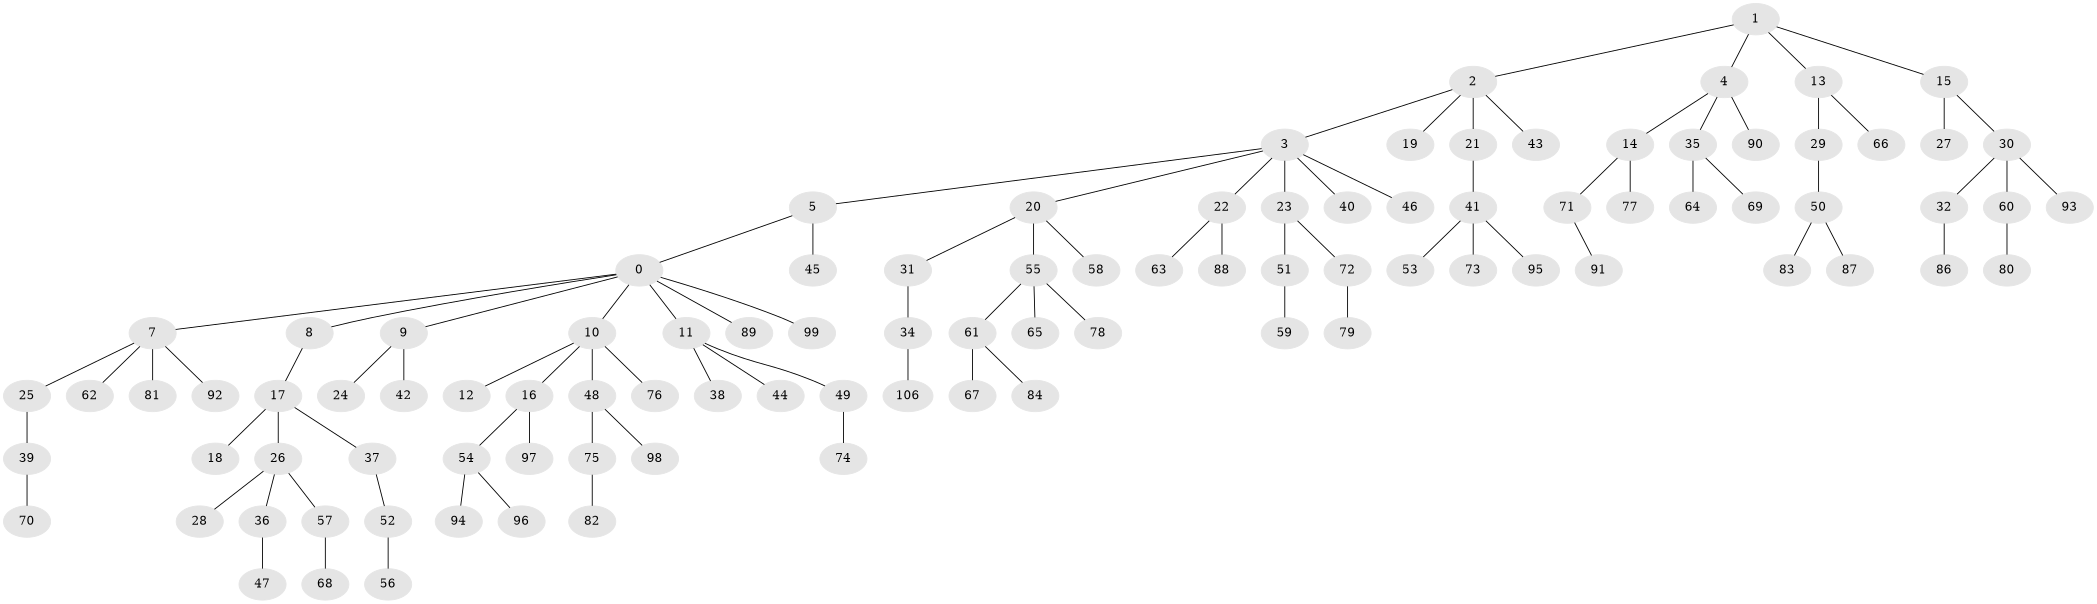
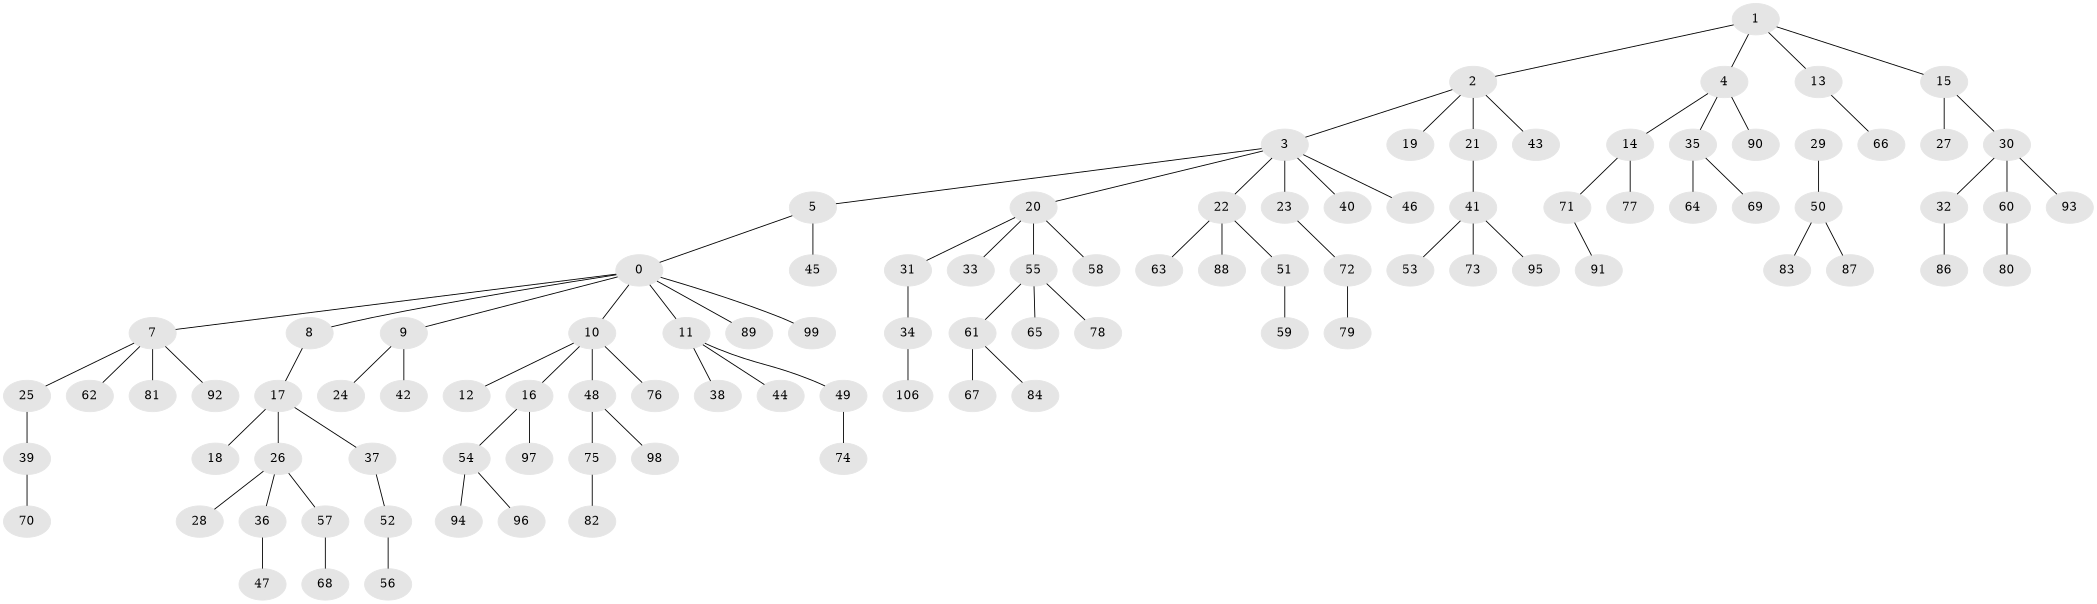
  graph {
    node [color=gray90 style=filled]
    1
    2
    4
    13
    15
    3
    19
    21
    43
    14
    35
    90
    29
    66
    27
    30
    5
    20
    22
    23
    40
    46
    41
    n24 [label=0]
    45
    31
+   33
    55
    58
    63
    88
    51
    72
    71
    77
    64
    69
    7
    8
    9
    10
    11
    89
    99
    25
    62
    81
    92
    17
    24
    42
    12
    16
    48
    76
    38
    44
    49
    39
    18
    26
    37
    54
    97
    75
    98
    74
    50
    91
    32
    60
    93
    94
    96
    28
    36
    57
    52
    34
    61
    65
    78
    53
    73
    95
    59
    79
    70
    47
    68
    83
    87
    86
    80
    n95 [label=106]
    56
    82
    67
    84
    1 -- 2
    1 -- 4
    1 -- 13
    1 -- 15
    2 -- 3
    2 -- 19
    2 -- 21
    2 -- 43
    4 -- 14
    4 -- 35
    4 -- 90
-   13 -- 29
    13 -- 66
    15 -- 27
    15 -- 30
    3 -- 5
    3 -- 20
    3 -- 22
    3 -- 23
    3 -- 40
    3 -- 46
    21 -- 41
    14 -- 71
    14 -- 77
    35 -- 64
    35 -- 69
    29 -- 50
    30 -- 32
    30 -- 60
    30 -- 93
    5 -- n24
    5 -- 45
    20 -- 31
+   20 -- 33
    20 -- 55
    20 -- 58
    22 -- 63
    22 -- 88
-   23 -- 51
+   22 -- 51
    23 -- 72
    41 -- 53
    41 -- 73
    41 -- 95
    n24 -- 7
    n24 -- 8
    n24 -- 9
    n24 -- 10
    n24 -- 11
    n24 -- 89
    n24 -- 99
    31 -- 34
    55 -- 61
    55 -- 65
    55 -- 78
    51 -- 59
    72 -- 79
    71 -- 91
    7 -- 25
    7 -- 62
    7 -- 81
    7 -- 92
    8 -- 17
    9 -- 24
    9 -- 42
    10 -- 12
    10 -- 16
    10 -- 48
    10 -- 76
    11 -- 38
    11 -- 44
    11 -- 49
    25 -- 39
    17 -- 18
    17 -- 26
    17 -- 37
    16 -- 54
    16 -- 97
    48 -- 75
    48 -- 98
    49 -- 74
    39 -- 70
    26 -- 28
    26 -- 36
    26 -- 57
    37 -- 52
    54 -- 94
    54 -- 96
    75 -- 82
    50 -- 83
    50 -- 87
    32 -- 86
    60 -- 80
    36 -- 47
    57 -- 68
    52 -- 56
    34 -- n95
    61 -- 67
    61 -- 84
  }
